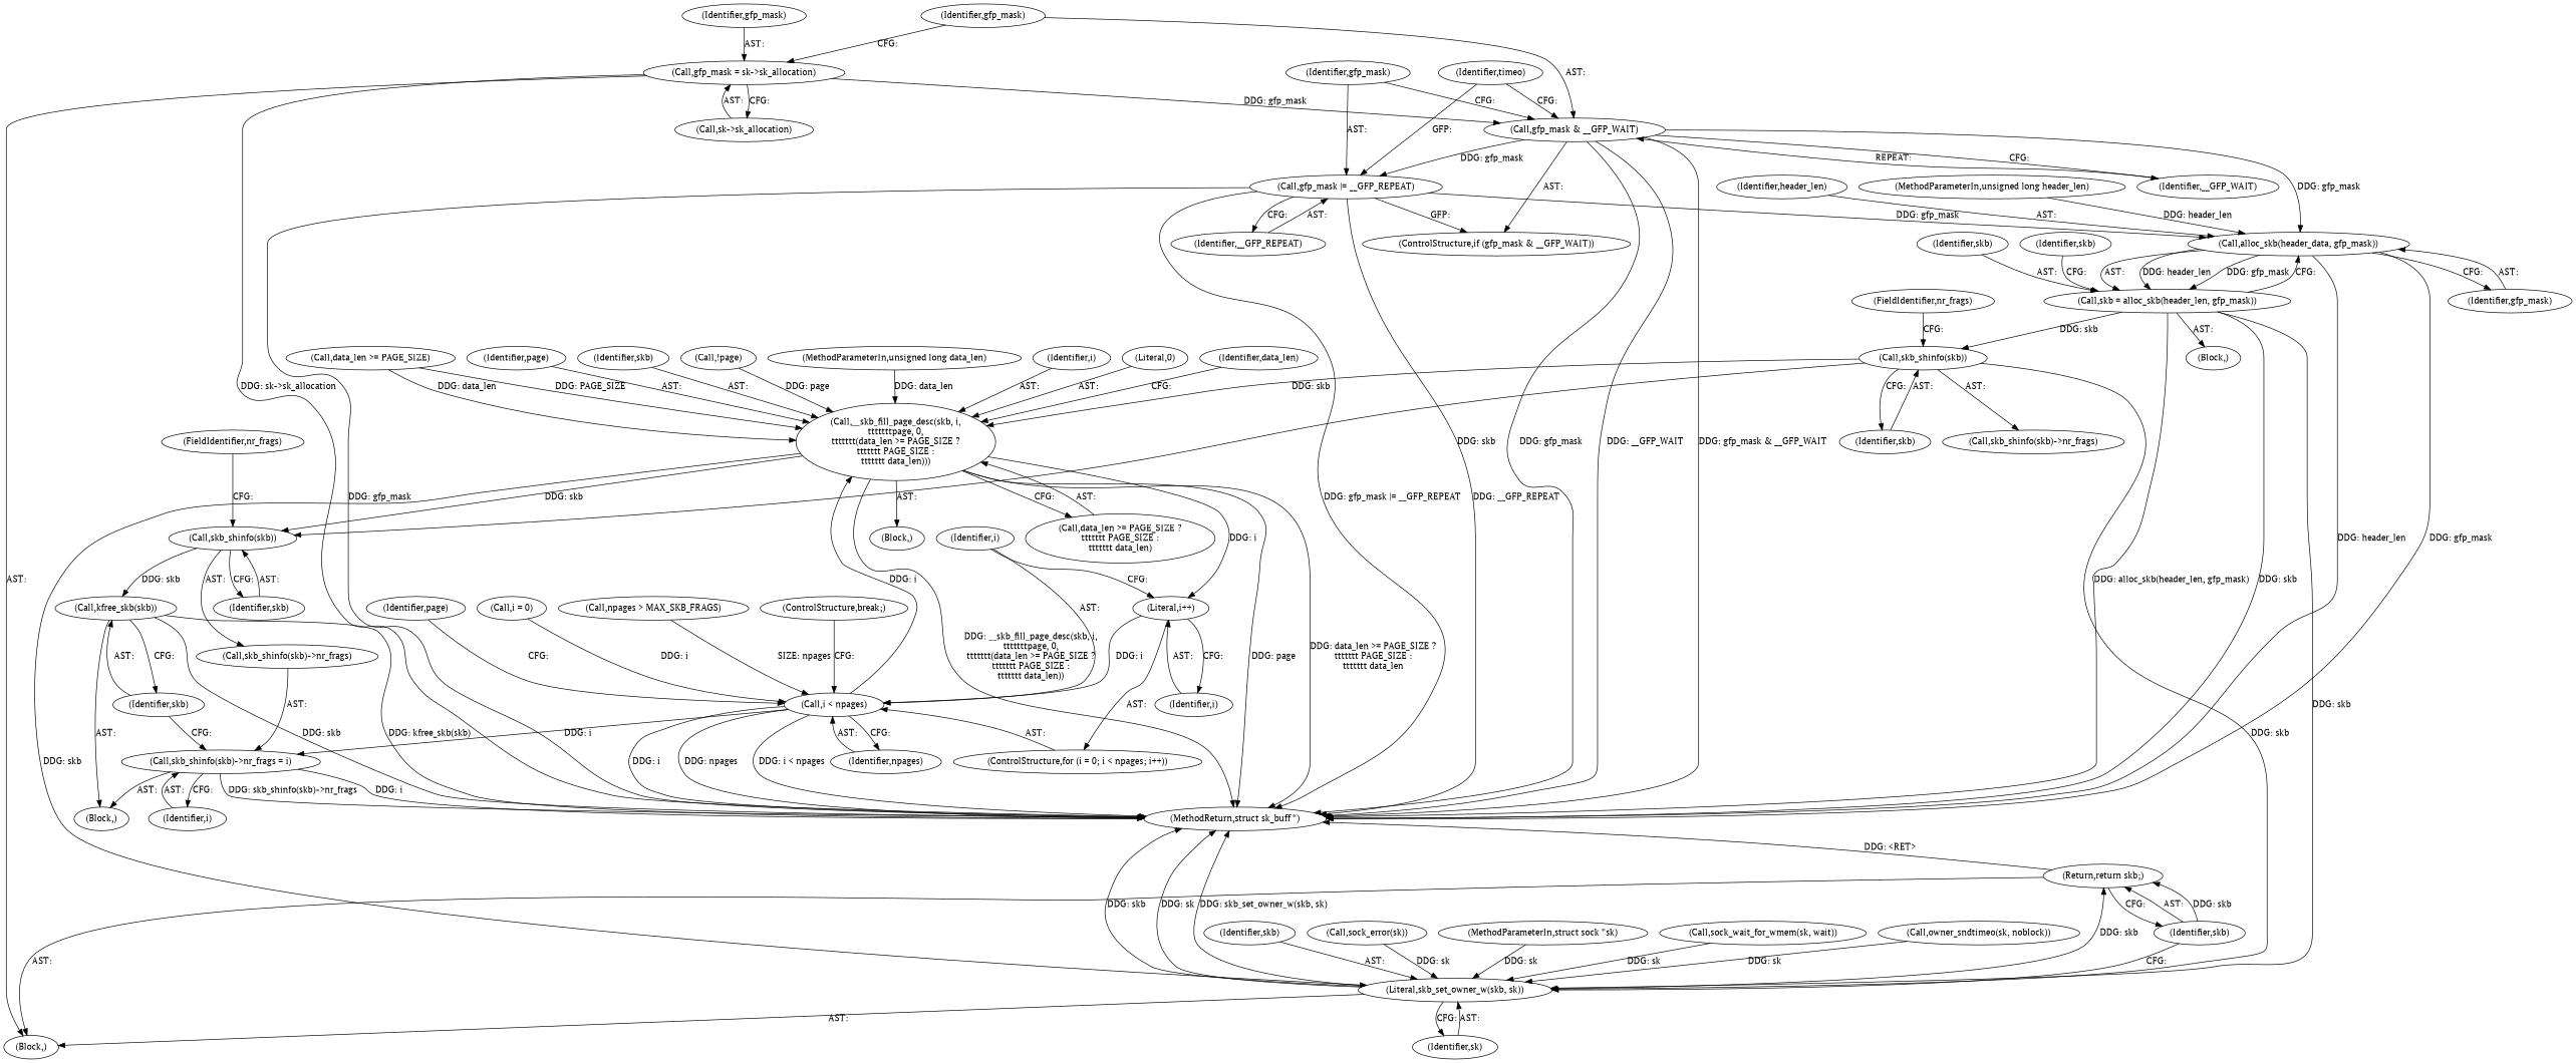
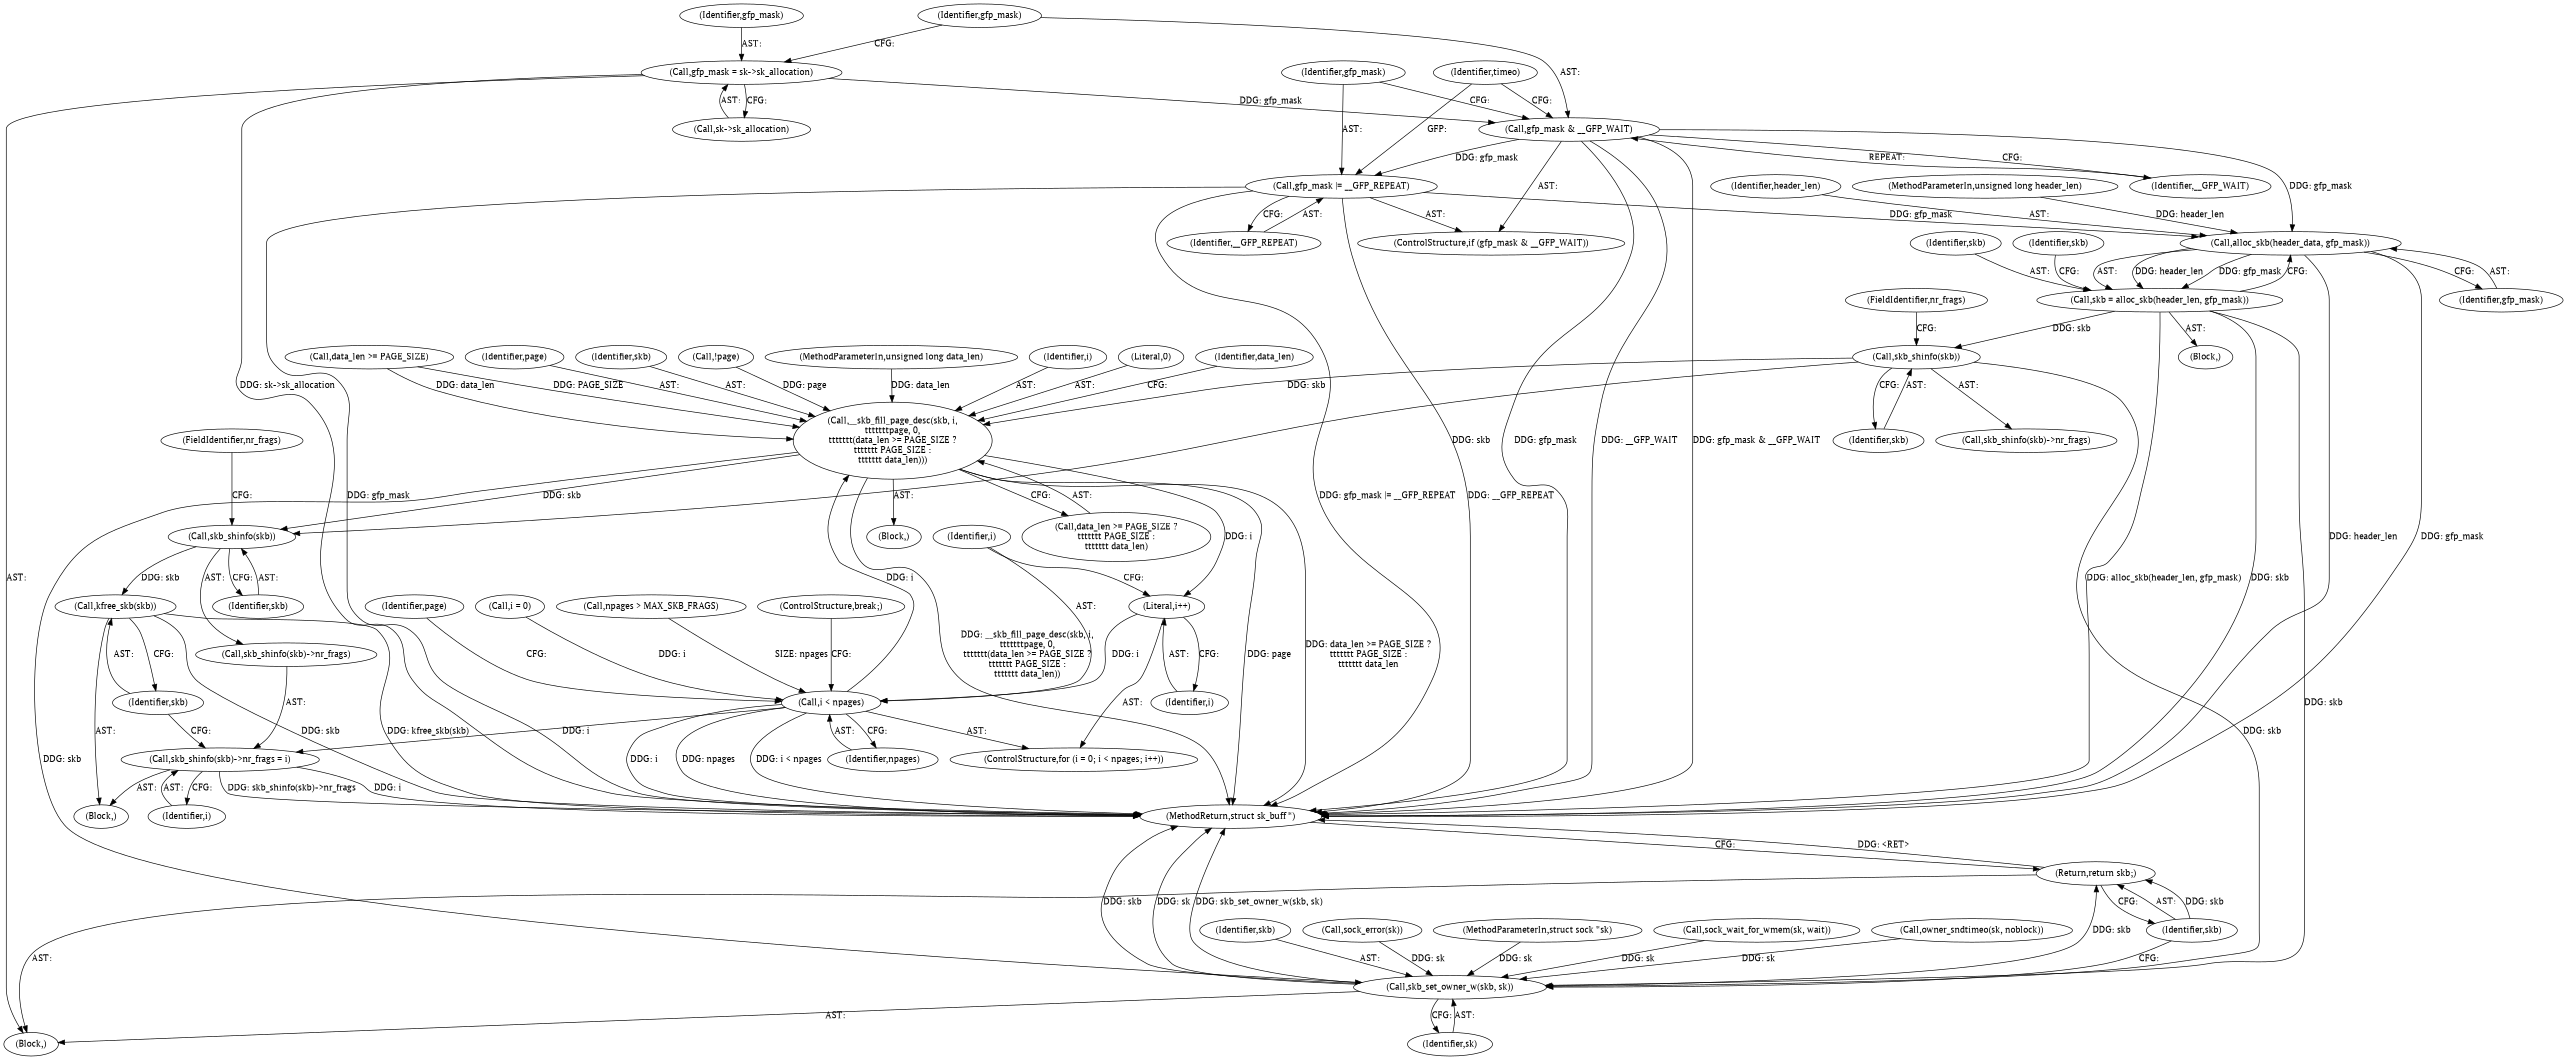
  digraph {
    fontname="PT Serif"
    node [fontname="PT Serif"]
    edge [fontname="PT Serif"]
    n1 [label="(Call,gfp_mask = sk->sk_allocation)"]
    n2 [label="(Call,gfp_mask & __GFP_WAIT)"]
    n3 [label="(Call,sk->sk_allocation)"]
    n4 [label="(MethodReturn,struct sk_buff *)"]
    n5 [label="(Block,)"]
    n6 [label="(Call,gfp_mask |= __GFP_REPEAT)"]
    n7 [label="(Call,alloc_skb(header_data, gfp_mask))"]
    n8 [label="(Identifier,__GFP_WAIT)"]
    n9 [label="(ControlStructure,if (gfp_mask & __GFP_WAIT))"]
    n10 [label="(Return,return skb;)"]
    n11 [label="(Identifier,__GFP_REPEAT)"]
    n12 [label="(Call,skb = alloc_skb(header_len, gfp_mask))"]
    n13 [label="(Identifier,gfp_mask)"]
    n14 [label="(Call,skb_shinfo(skb))"]
-   n15 [label="(Literal,skb_set_owner_w(skb, sk))"]
+   n15 [label="(Call,skb_set_owner_w(skb, sk))"]
    n16 [label="(Block,)"]
    n17 [label="(Call,skb_shinfo(skb))"]
    n18 [label="(Call,__skb_fill_page_desc(skb, i,\n\t\t\t\t\t\t\tpage, 0,\n\t\t\t\t\t\t\t(data_len >= PAGE_SIZE ?\n\t\t\t\t\t\t\t PAGE_SIZE :\n\t\t\t\t\t\t\t data_len)))"]
    n19 [label="(Identifier,skb)"]
    n20 [label="(Call,skb_shinfo(skb)->nr_frags)"]
    n21 [label="(Identifier,sk)"]
    n22 [label="(Call,kfree_skb(skb))"]
    n23 [label="(Identifier,skb)"]
    n24 [label="(Call,skb_shinfo(skb)->nr_frags)"]
    n25 [label="(Literal,i++)"]
    n26 [label="(Block,)"]
    n27 [label="(Call,data_len >= PAGE_SIZE ?\n\t\t\t\t\t\t\t PAGE_SIZE :\n\t\t\t\t\t\t\t data_len)"]
    n28 [label="(Block,)"]
    n29 [label="(Identifier,skb)"]
    n30 [label="(Call,skb_shinfo(skb)->nr_frags = i)"]
    n31 [label="(Call,i < npages)"]
    n32 [label="(Identifier,i)"]
    n33 [label="(ControlStructure,for (i = 0; i < npages; i++))"]
    n34 [label="(Identifier,npages)"]
    n35 [label="(Identifier,i)"]
    n36 [label="(Identifier,skb)"]
    n37 [label="(Identifier,skb)"]
    n38 [label="(Call,!page)"]
    n39 [label="(Identifier,header_len)"]
    n40 [label="(Call,sock_error(sk))"]
    n41 [label="(Identifier,gfp_mask)"]
    n42 [label="(MethodParameterIn,unsigned long data_len)"]
    n43 [label="(Call,i = 0)"]
    n44 [label="(FieldIdentifier,nr_frags)"]
    n45 [label="(Identifier,skb)"]
    n46 [label="(Call,npages > MAX_SKB_FRAGS)"]
    n47 [label="(Identifier,gfp_mask)"]
    n48 [label="(Identifier,gfp_mask)"]
    n49 [label="(Identifier,i)"]
    n50 [label="(Literal,0)"]
    n51 [label="(Identifier,data_len)"]
    n52 [label="(MethodParameterIn,struct sock *sk)"]
    n53 [label="(Call,data_len >= PAGE_SIZE)"]
    n54 [label="(ControlStructure,break;)"]
    n55 [label="(Identifier,page)"]
    n56 [label="(Identifier,skb)"]
    n57 [label="(Call,sock_wait_for_wmem(sk, wait))"]
    n58 [label="(Identifier,i)"]
    n59 [label="(Identifier,skb)"]
    n60 [label="(MethodParameterIn,unsigned long header_len)"]
    n61 [label="(Identifier,timeo)"]
    n62 [label="(FieldIdentifier,nr_frags)"]
    n63 [label="(Identifier,page)"]
    n64 [label="(Call,owner_sndtimeo(sk, noblock))"]
    n1 -> n2 [label="DDG: gfp_mask"]
    n1 -> n3 [label="CFG: "]
    n1 -> n4 [label="DDG: sk->sk_allocation"]
    n1 -> n5 [label="AST: "]
    n2 -> n4 [label="DDG: gfp_mask"]
    n2 -> n4 [label="DDG: __GFP_WAIT"]
    n2 -> n4 [label="DDG: gfp_mask & __GFP_WAIT"]
    n2 -> n6 [label="DDG: gfp_mask"]
    n2 -> n7 [label="DDG: gfp_mask"]
    n2 -> n8 [label="CFG: "]
    n2 -> n9 [label="AST: "]
    n3 -> n1 [label="AST: "]
+   n4 -> n10 [label="CFG: "]
    n6 -> n4 [label="DDG: gfp_mask"]
    n6 -> n4 [label="DDG: gfp_mask |= __GFP_REPEAT"]
    n6 -> n4 [label="DDG: __GFP_REPEAT"]
    n6 -> n7 [label="DDG: gfp_mask"]
-   n6 -> n9 [label="GFP: "]
+   n6 -> n9 [label="AST: "]
    n6 -> n11 [label="CFG: "]
    n7 -> n4 [label="DDG: header_len"]
    n7 -> n4 [label="DDG: gfp_mask"]
    n7 -> n12 [label="AST: "]
    n7 -> n12 [label="DDG: header_len"]
    n7 -> n12 [label="DDG: gfp_mask"]
    n7 -> n13 [label="CFG: "]
    n8 -> n2 [label="REPEAT: "]
    n10 -> n4 [label="DDG: <RET>"]
    n10 -> n5 [label="AST: "]
    n10 -> n36 [label="CFG: "]
    n11 -> n6 [label="AST: "]
    n12 -> n4 [label="DDG: alloc_skb(header_len, gfp_mask)"]
    n12 -> n4 [label="DDG: skb"]
    n12 -> n7 [label="CFG: "]
    n12 -> n14 [label="DDG: skb"]
    n12 -> n15 [label="DDG: skb"]
    n12 -> n16 [label="AST: "]
    n13 -> n7 [label="AST: "]
    n14 -> n15 [label="DDG: skb"]
    n14 -> n17 [label="DDG: skb"]
    n14 -> n18 [label="DDG: skb"]
    n14 -> n19 [label="CFG: "]
    n14 -> n20 [label="AST: "]
    n15 -> n4 [label="DDG: skb"]
    n15 -> n4 [label="DDG: sk"]
    n15 -> n4 [label="DDG: skb_set_owner_w(skb, sk)"]
    n15 -> n5 [label="AST: "]
    n15 -> n10 [label="DDG: skb"]
    n15 -> n21 [label="CFG: "]
    n17 -> n22 [label="DDG: skb"]
    n17 -> n23 [label="CFG: "]
    n17 -> n24 [label="AST: "]
    n18 -> n4 [label="DDG: __skb_fill_page_desc(skb, i,\n\t\t\t\t\t\t\tpage, 0,\n\t\t\t\t\t\t\t(data_len >= PAGE_SIZE ?\n\t\t\t\t\t\t\t PAGE_SIZE :\n\t\t\t\t\t\t\t data_len))"]
    n18 -> n4 [label="DDG: page"]
    n18 -> n4 [label="DDG: data_len >= PAGE_SIZE ?\n\t\t\t\t\t\t\t PAGE_SIZE :\n\t\t\t\t\t\t\t data_len"]
    n18 -> n15 [label="DDG: skb"]
    n18 -> n17 [label="DDG: skb"]
    n18 -> n25 [label="DDG: i"]
    n18 -> n26 [label="AST: "]
    n18 -> n27 [label="CFG: "]
    n19 -> n14 [label="AST: "]
    n21 -> n15 [label="AST: "]
    n22 -> n4 [label="DDG: kfree_skb(skb)"]
    n22 -> n4 [label="DDG: skb"]
    n22 -> n28 [label="AST: "]
    n22 -> n29 [label="CFG: "]
    n23 -> n17 [label="AST: "]
    n24 -> n30 [label="AST: "]
    n25 -> n31 [label="DDG: i"]
    n25 -> n32 [label="CFG: "]
    n25 -> n33 [label="AST: "]
    n27 -> n18 [label="AST: "]
    n29 -> n22 [label="AST: "]
    n29 -> n30 [label="CFG: "]
    n30 -> n4 [label="DDG: i"]
    n30 -> n4 [label="DDG: skb_shinfo(skb)->nr_frags"]
    n30 -> n28 [label="AST: "]
    n30 -> n35 [label="CFG: "]
    n31 -> n4 [label="DDG: i"]
    n31 -> n4 [label="DDG: npages"]
    n31 -> n4 [label="DDG: i < npages"]
    n31 -> n18 [label="DDG: i"]
    n31 -> n30 [label="DDG: i"]
-   n33 -> n31 [label="AST: "]
+   n31 -> n33 [label="AST: "]
    n31 -> n34 [label="CFG: "]
    n32 -> n25 [label="AST: "]
    n34 -> n31 [label="AST: "]
    n35 -> n30 [label="AST: "]
    n36 -> n10 [label="AST: "]
    n36 -> n10 [label="DDG: skb"]
    n36 -> n15 [label="CFG: "]
    n37 -> n15 [label="AST: "]
    n38 -> n18 [label="DDG: page"]
    n39 -> n7 [label="AST: "]
    n40 -> n15 [label="DDG: sk"]
    n41 -> n2 [label="CFG: "]
    n41 -> n6 [label="AST: "]
    n42 -> n18 [label="DDG: data_len"]
    n43 -> n31 [label="DDG: i"]
    n44 -> n14 [label="CFG: "]
    n45 -> n12 [label="AST: "]
    n46 -> n31 [label="SIZE: npages"]
    n47 -> n1 [label="AST: "]
    n48 -> n1 [label="CFG: "]
    n48 -> n2 [label="AST: "]
    n49 -> n18 [label="AST: "]
    n50 -> n18 [label="AST: "]
    n51 -> n18 [label="CFG: "]
    n52 -> n15 [label="DDG: sk"]
    n53 -> n18 [label="DDG: PAGE_SIZE"]
    n53 -> n18 [label="DDG: data_len"]
    n54 -> n31 [label="CFG: "]
    n55 -> n18 [label="AST: "]
    n56 -> n18 [label="AST: "]
    n57 -> n15 [label="DDG: sk"]
    n58 -> n25 [label="CFG: "]
    n58 -> n31 [label="AST: "]
    n59 -> n12 [label="CFG: "]
    n60 -> n7 [label="DDG: header_len"]
    n61 -> n2 [label="CFG: "]
    n61 -> n6 [label="GFP: "]
    n62 -> n17 [label="CFG: "]
    n63 -> n31 [label="CFG: "]
    n64 -> n15 [label="DDG: sk"]
  }
